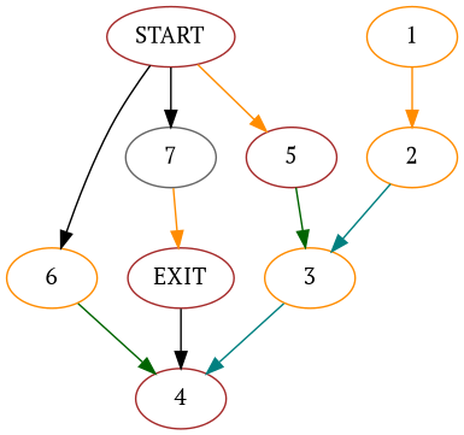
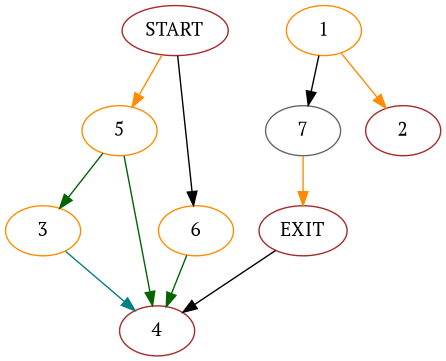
  digraph {
    fontname="PT Serif"
    node [color=brown fontname="PT Serif"]
    edge [color=darkorange fontname="PT Serif"]
    n1 [label=START]
-   5
+   5 [color=darkorange]
    6 [color=darkorange]
    7 [color=gray40]
    1 [color=darkorange]
-   2 [color=darkorange]
+   2
    3 [color=darkorange]
    4
    n9 [label=EXIT]
    n1 -> 5
    n1 -> 6 [color=black]
-   n1 -> 7 [color=black]
+   1 -> 7 [color=black]
    5 -> 3 [color=darkgreen]
+   5 -> 4 [color=darkgreen]
    6 -> 4 [color=darkgreen]
    7 -> n9
    1 -> 2
-   2 -> 3 [color=teal]
    3 -> 4 [color=teal]
    n9 -> 4 [color=black]
  }
